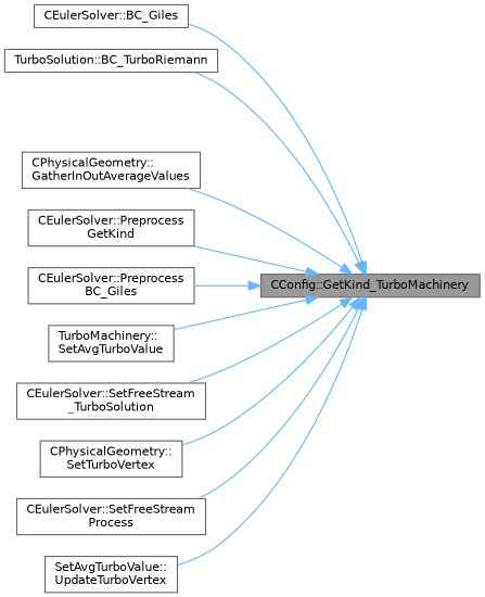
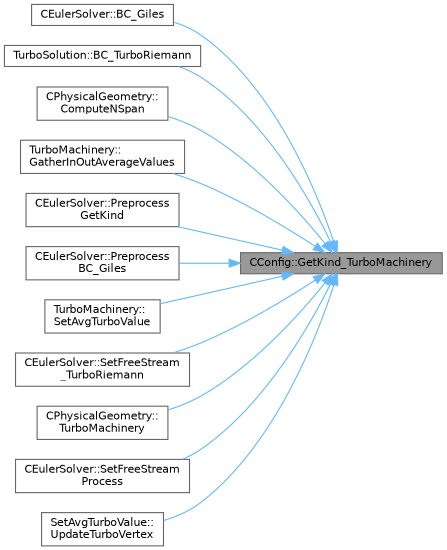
  digraph {
    rankdir=RL
    node [color=grey40 fillcolor=white fontname=Helvetica fontsize=10 shape=box style=filled]
    edge [color=steelblue1 dir=back fontname=Helvetica fontsize=10 labelfontname=Helvetica labelfontsize=10 style=solid]
    n1 [color=gray40 fillcolor=grey60 fontcolor=black height=0.2 label="CConfig::GetKind_TurboMachinery" width=0.4]
    n2 [height=0.2 label="CEulerSolver::BC_Giles" width=0.4]
    n3 [height=0.2 label="TurboSolution::BC_TurboRiemann" width=0.4]
-   n5 [height=0.2 label="CPhysicalGeometry::\lGatherInOutAverageValues" width=0.4]
+   n4 [height=0.2 label="CPhysicalGeometry::\lComputeNSpan" width=0.4]
+   n5 [height=0.2 label="TurboMachinery::\lGatherInOutAverageValues" width=0.4]
    n6 [height=0.2 label="CEulerSolver::Preprocess\lGetKind" width=0.4]
    n7 [height=0.2 label="CEulerSolver::Preprocess\lBC_Giles" width=0.4]
    n8 [height=0.2 label="TurboMachinery::\lSetAvgTurboValue" width=0.4]
-   n9 [height=0.2 label="CEulerSolver::SetFreeStream\l_TurboSolution" width=0.4]
-   n10 [height=0.2 label="CPhysicalGeometry::\lSetTurboVertex" width=0.4]
+   n9 [height=0.2 label="CEulerSolver::SetFreeStream\l_TurboRiemann" width=0.4]
+   n10 [height=0.2 label="CPhysicalGeometry::\lTurboMachinery" width=0.4]
    n11 [height=0.2 label="CEulerSolver::SetFreeStream\lProcess" width=0.4]
    n12 [height=0.2 label="SetAvgTurboValue::\lUpdateTurboVertex" width=0.4]
    n1 -> n2
    n1 -> n3
+   n1 -> n4
    n1 -> n5
    n1 -> n6
    n1 -> n7
    n1 -> n8
    n1 -> n9
    n1 -> n10
    n1 -> n11
    n1 -> n12
  }
